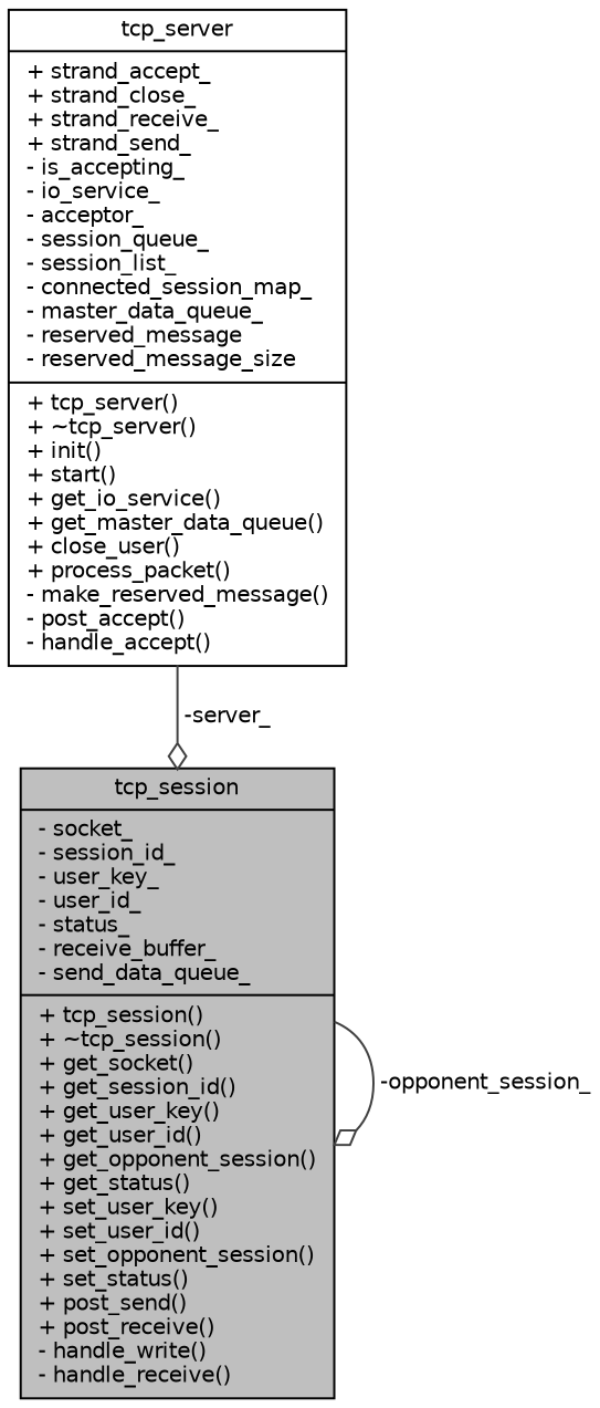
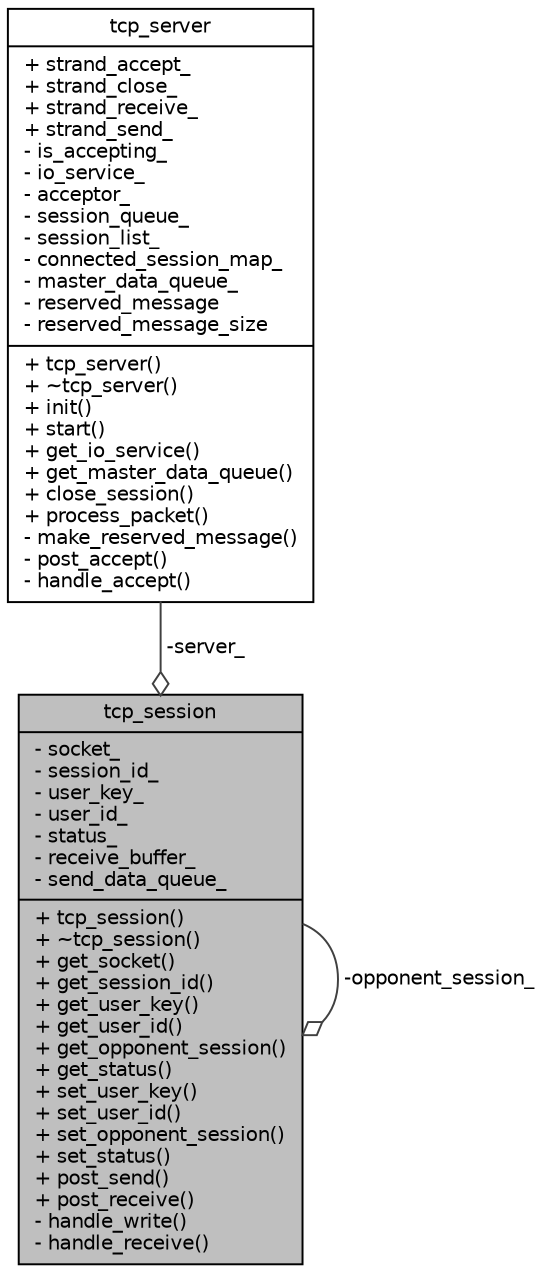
  digraph {
    node [color=black fontname=Helvetica fontsize=10 shape=record style=filled]
    edge [arrowhead=odiamond color=grey25 fontname=Helvetica fontsize=10 labelfontname=Helvetica labelfontsize=10 style=solid]
    n1 [fillcolor=grey75 fontcolor=black height=0.2 label="{tcp_session\n|- socket_\l- session_id_\l- user_key_\l- user_id_\l- status_\l- receive_buffer_\l- send_data_queue_\l|+ tcp_session()\l+ ~tcp_session()\l+ get_socket()\l+ get_session_id()\l+ get_user_key()\l+ get_user_id()\l+ get_opponent_session()\l+ get_status()\l+ set_user_key()\l+ set_user_id()\l+ set_opponent_session()\l+ set_status()\l+ post_send()\l+ post_receive()\l- handle_write()\l- handle_receive()\l}" width=0.4]
-   n2 [fillcolor=white height=0.2 label="{tcp_server\n|+ strand_accept_\l+ strand_close_\l+ strand_receive_\l+ strand_send_\l- is_accepting_\l- io_service_\l- acceptor_\l- session_queue_\l- session_list_\l- connected_session_map_\l- master_data_queue_\l- reserved_message\l- reserved_message_size\l|+ tcp_server()\l+ ~tcp_server()\l+ init()\l+ start()\l+ get_io_service()\l+ get_master_data_queue()\l+ close_user()\l+ process_packet()\l- make_reserved_message()\l- post_accept()\l- handle_accept()\l}" width=0.4]
+   n2 [fillcolor=white height=0.2 label="{tcp_server\n|+ strand_accept_\l+ strand_close_\l+ strand_receive_\l+ strand_send_\l- is_accepting_\l- io_service_\l- acceptor_\l- session_queue_\l- session_list_\l- connected_session_map_\l- master_data_queue_\l- reserved_message\l- reserved_message_size\l|+ tcp_server()\l+ ~tcp_server()\l+ init()\l+ start()\l+ get_io_service()\l+ get_master_data_queue()\l+ close_session()\l+ process_packet()\l- make_reserved_message()\l- post_accept()\l- handle_accept()\l}" width=0.4]
    n1 -> n1 [label=" -opponent_session_"]
    n2 -> n1 [label=" -server_"]
  }
